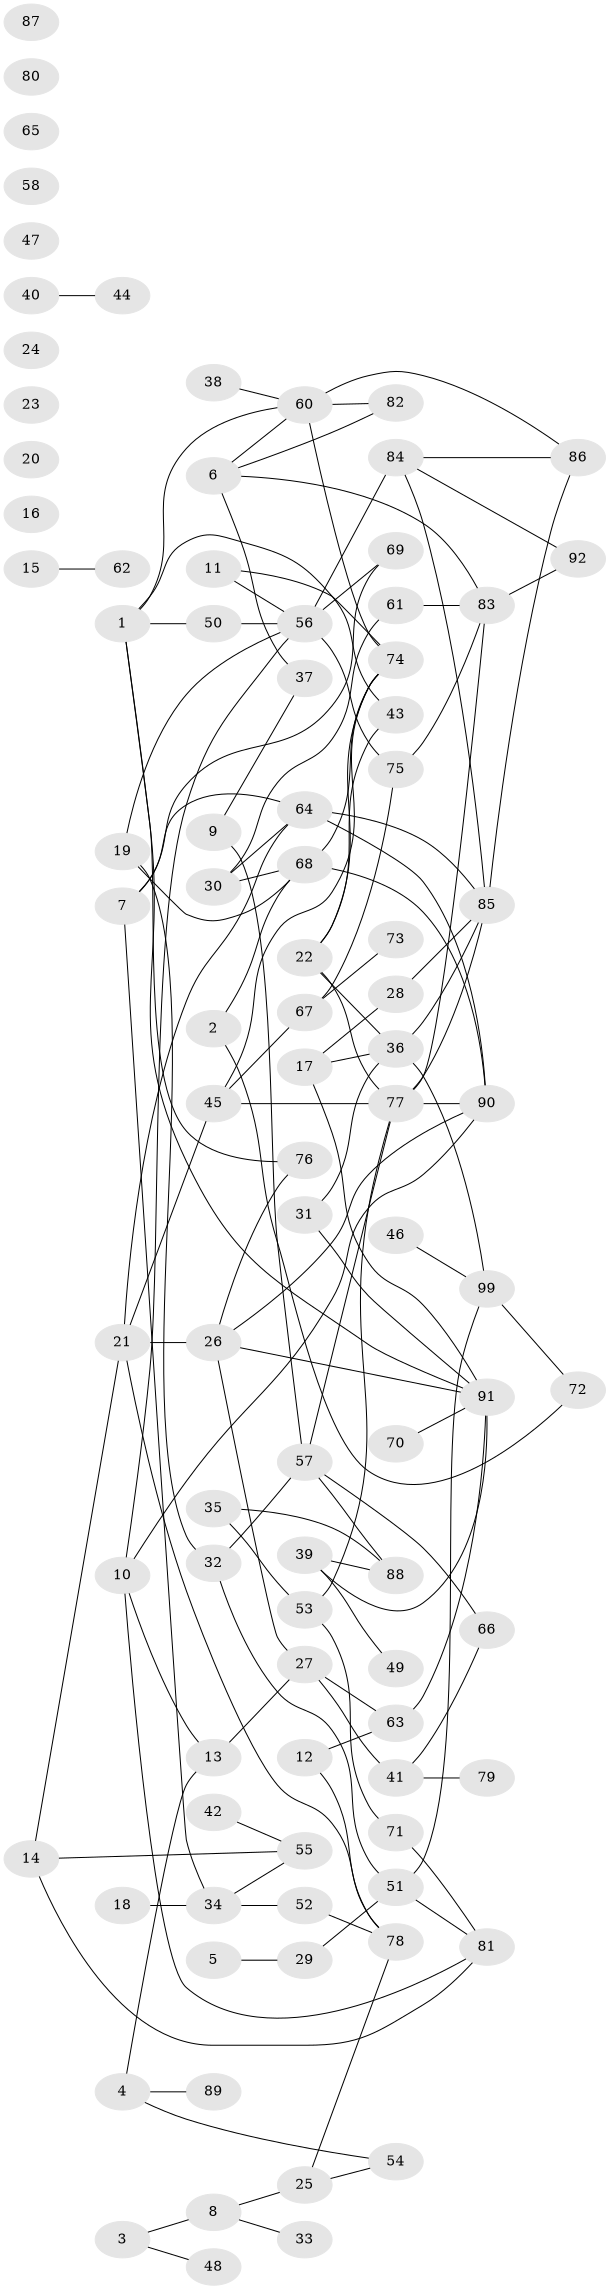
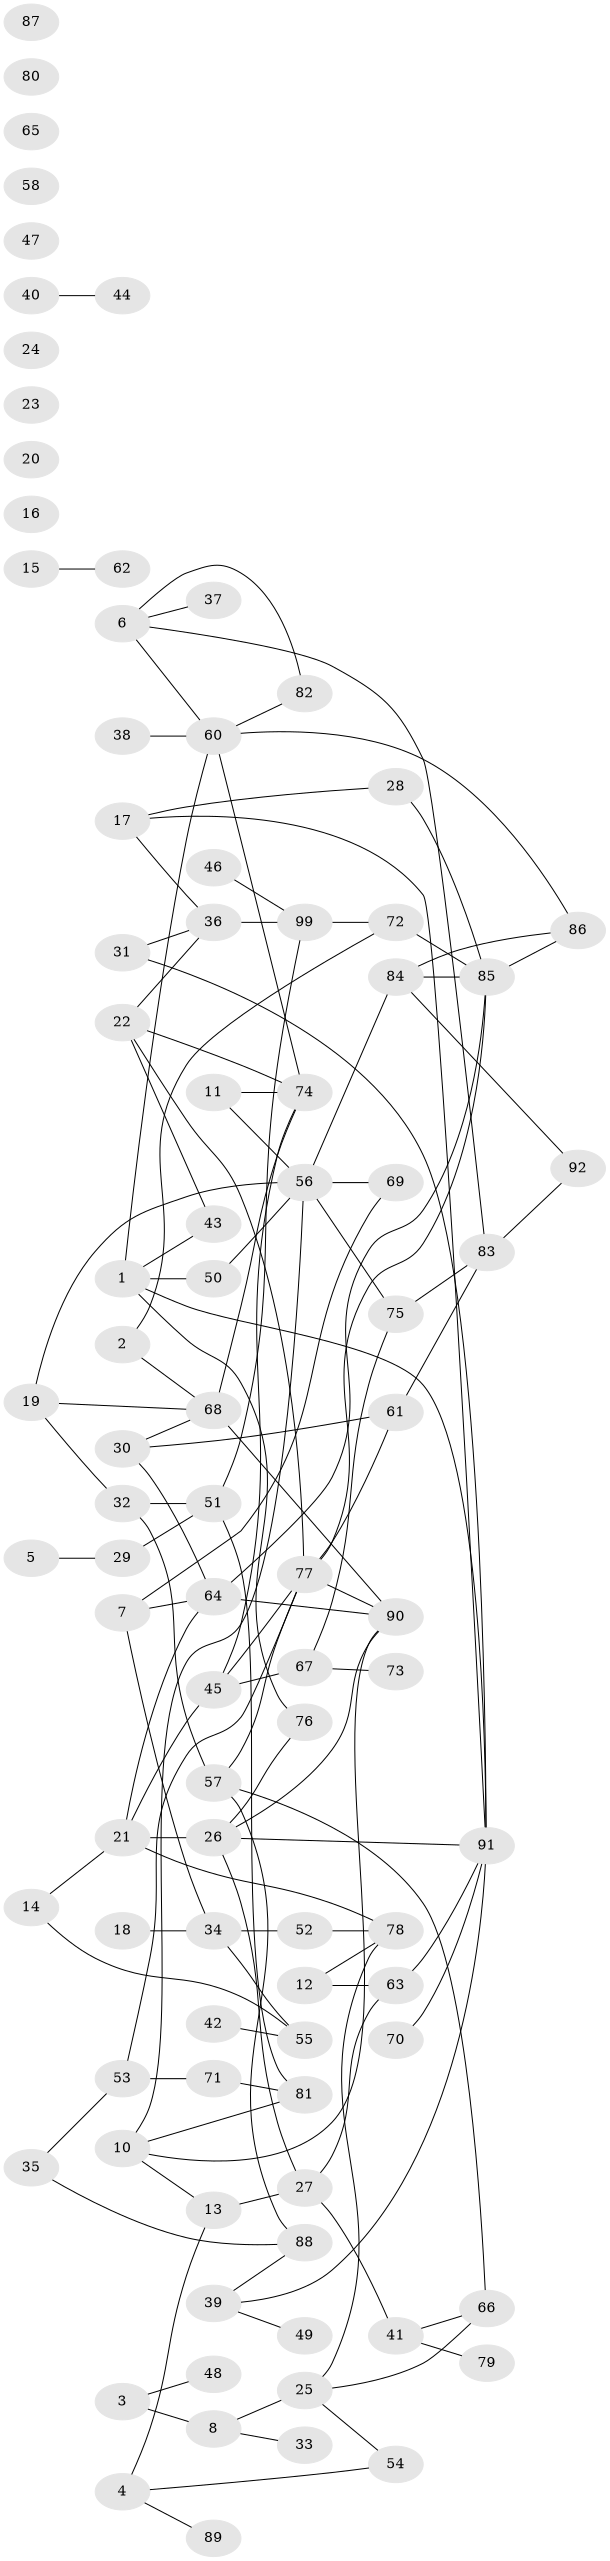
  graph {
    rankdir=LR
    node [color=gray90 style=filled]
    1
    43
    50
    60
    76
    91
    56
    82
    74
    86
    2
    68
    72
    90
    85
    3
    8
    48
    25
    33
    4
    13
    54
    89
    27
    5
    29
    51
    6
    37
    83
    92
    7
    34
    64
    69
    55
    52
    78
    66
-   9
    57
    77
    88
    10
    81
    75
    84
    11
    12
    63
    41
    14
    21
    26
    45
    15
    62
    16
    17
    28
    36
    n63 [label=99]
    18
    19
    32
    20
    67
    22
    23
    24
    79
    30
    61
    31
    35
    53
    71
    38
    39
    49
    40
    44
    42
    73
    46
    47
    58
    65
    70
    80
    87
    1 -- 43
    1 -- 50
    1 -- 60
    1 -- 76
    1 -- 91
    50 -- 56
    60 -- 82
    60 -- 74
    60 -- 86
    56 -- 69
    56 -- 75
    56 -- 84
    2 -- 68
    2 -- 72
    68 -- 74
    68 -- 90
-   36 -- 85
+   72 -- 85
    85 -- 86
    3 -- 8
    3 -- 48
    8 -- 25
    8 -- 33
    25 -- 54
    25 -- 78
+   25 -- 66
    4 -- 13
    4 -- 54
    4 -- 89
    13 -- 27
    27 -- 63
    27 -- 41
    5 -- 29
    29 -- 51
    51 -- 81
    51 -- n63
    6 -- 60
    6 -- 82
    6 -- 37
    6 -- 83
    83 -- 92
    7 -- 34
    7 -- 64
    7 -- 69
    34 -- 55
    34 -- 52
    64 -- 90
    64 -- 85
    52 -- 78
-   9 -- 37
-   9 -- 57
    57 -- 66
    57 -- 77
    57 -- 88
    77 -- 90
    77 -- 85
-   77 -- 83
+   77 -- 61
    10 -- 56
    10 -- 90
    10 -- 13
    10 -- 81
    75 -- 83
    84 -- 86
    84 -- 85
    84 -- 92
    11 -- 56
    11 -- 74
    12 -- 78
    12 -- 63
    63 -- 91
    41 -- 66
    41 -- 79
    14 -- 55
-   14 -- 81
    14 -- 21
    21 -- 64
    21 -- 78
    21 -- 26
    21 -- 45
    26 -- 76
    26 -- 91
    26 -- 90
    26 -- 27
    45 -- 74
    45 -- 77
    45 -- 67
    15 -- 62
    17 -- 91
    17 -- 28
    17 -- 36
    28 -- 85
    36 -- n63
    n63 -- 72
    18 -- 34
    19 -- 56
    19 -- 68
    19 -- 32
    32 -- 51
    32 -- 57
    67 -- 75
    67 -- 73
    22 -- 43
    22 -- 74
    22 -- 77
    22 -- 36
    30 -- 68
    30 -- 64
    30 -- 61
    61 -- 83
    31 -- 91
    31 -- 36
    35 -- 88
    35 -- 53
    53 -- 77
    53 -- 71
    71 -- 81
    38 -- 60
    39 -- 91
    39 -- 88
    39 -- 49
    40 -- 44
    42 -- 55
    46 -- n63
    70 -- 91
  }
